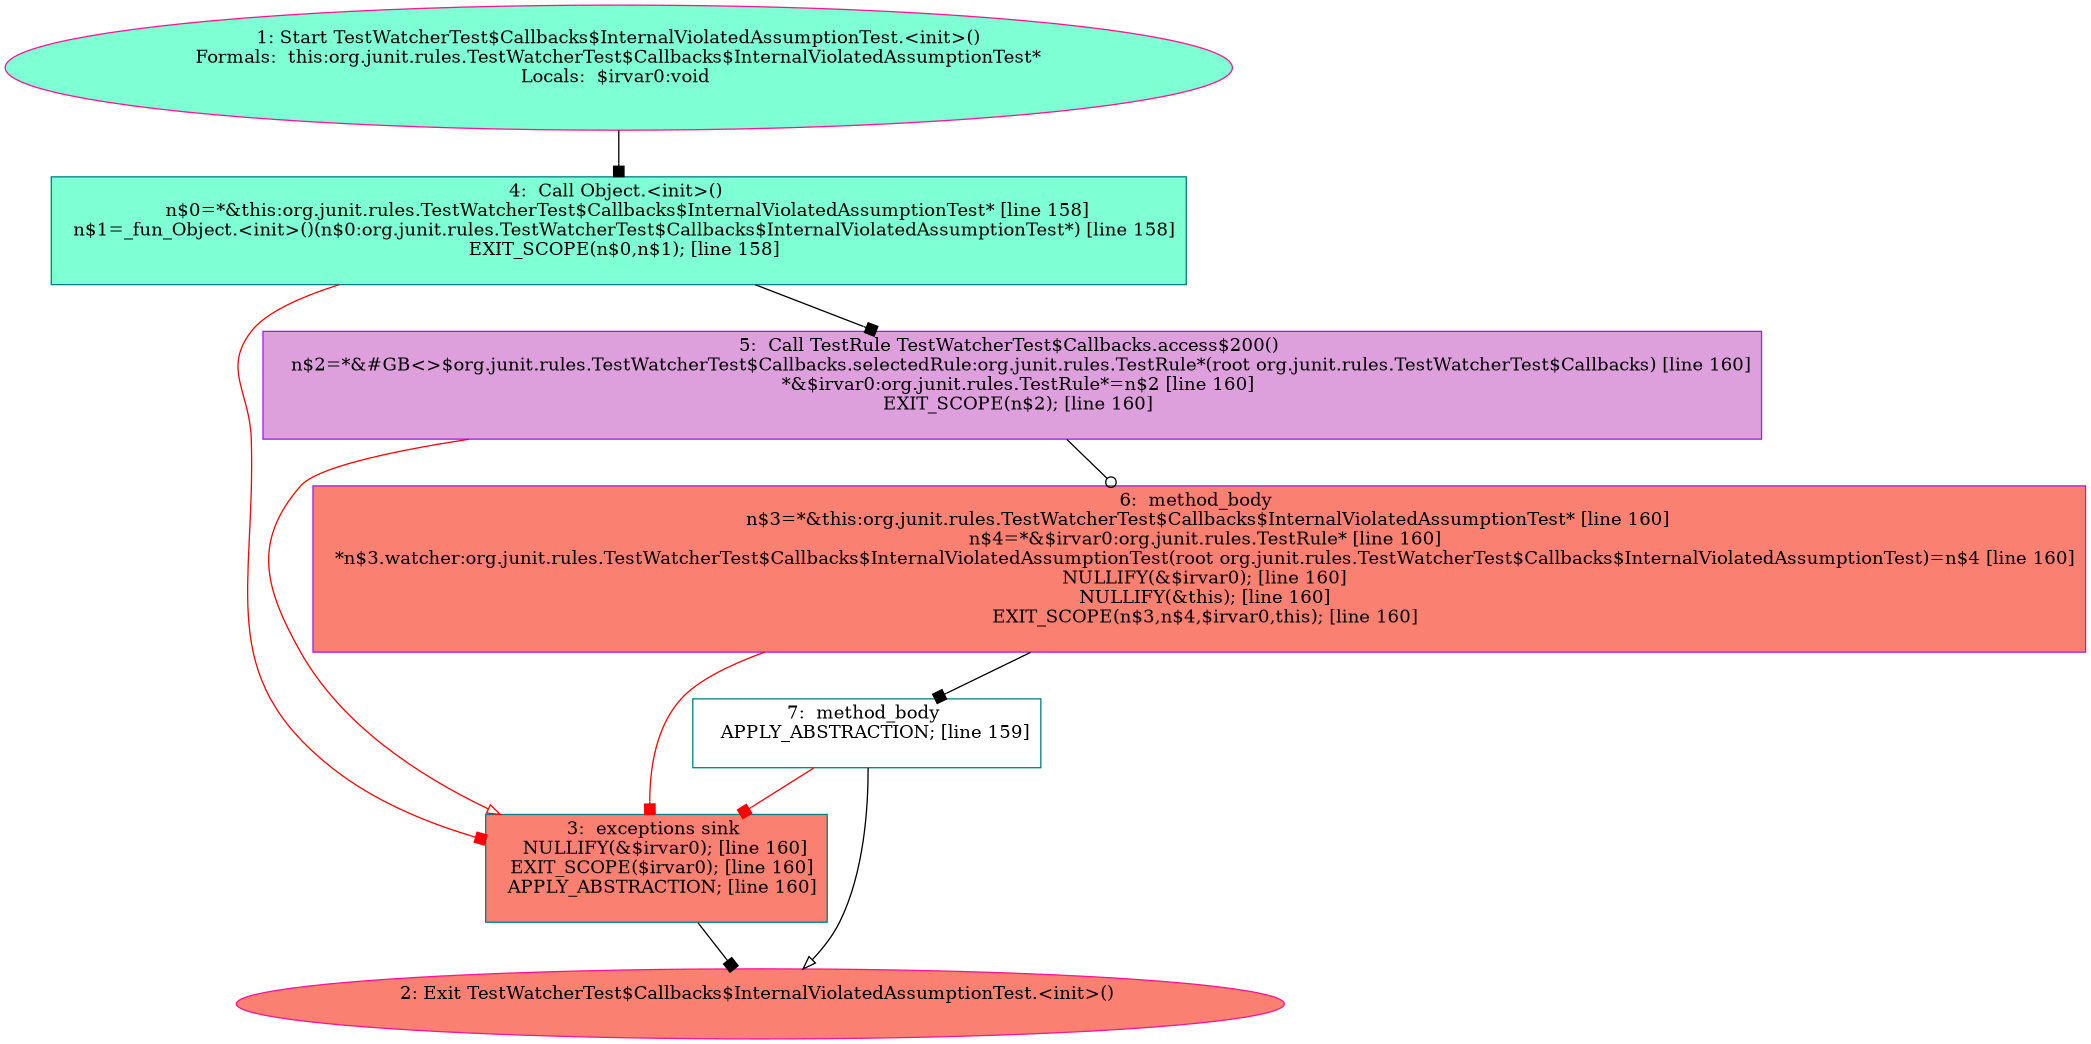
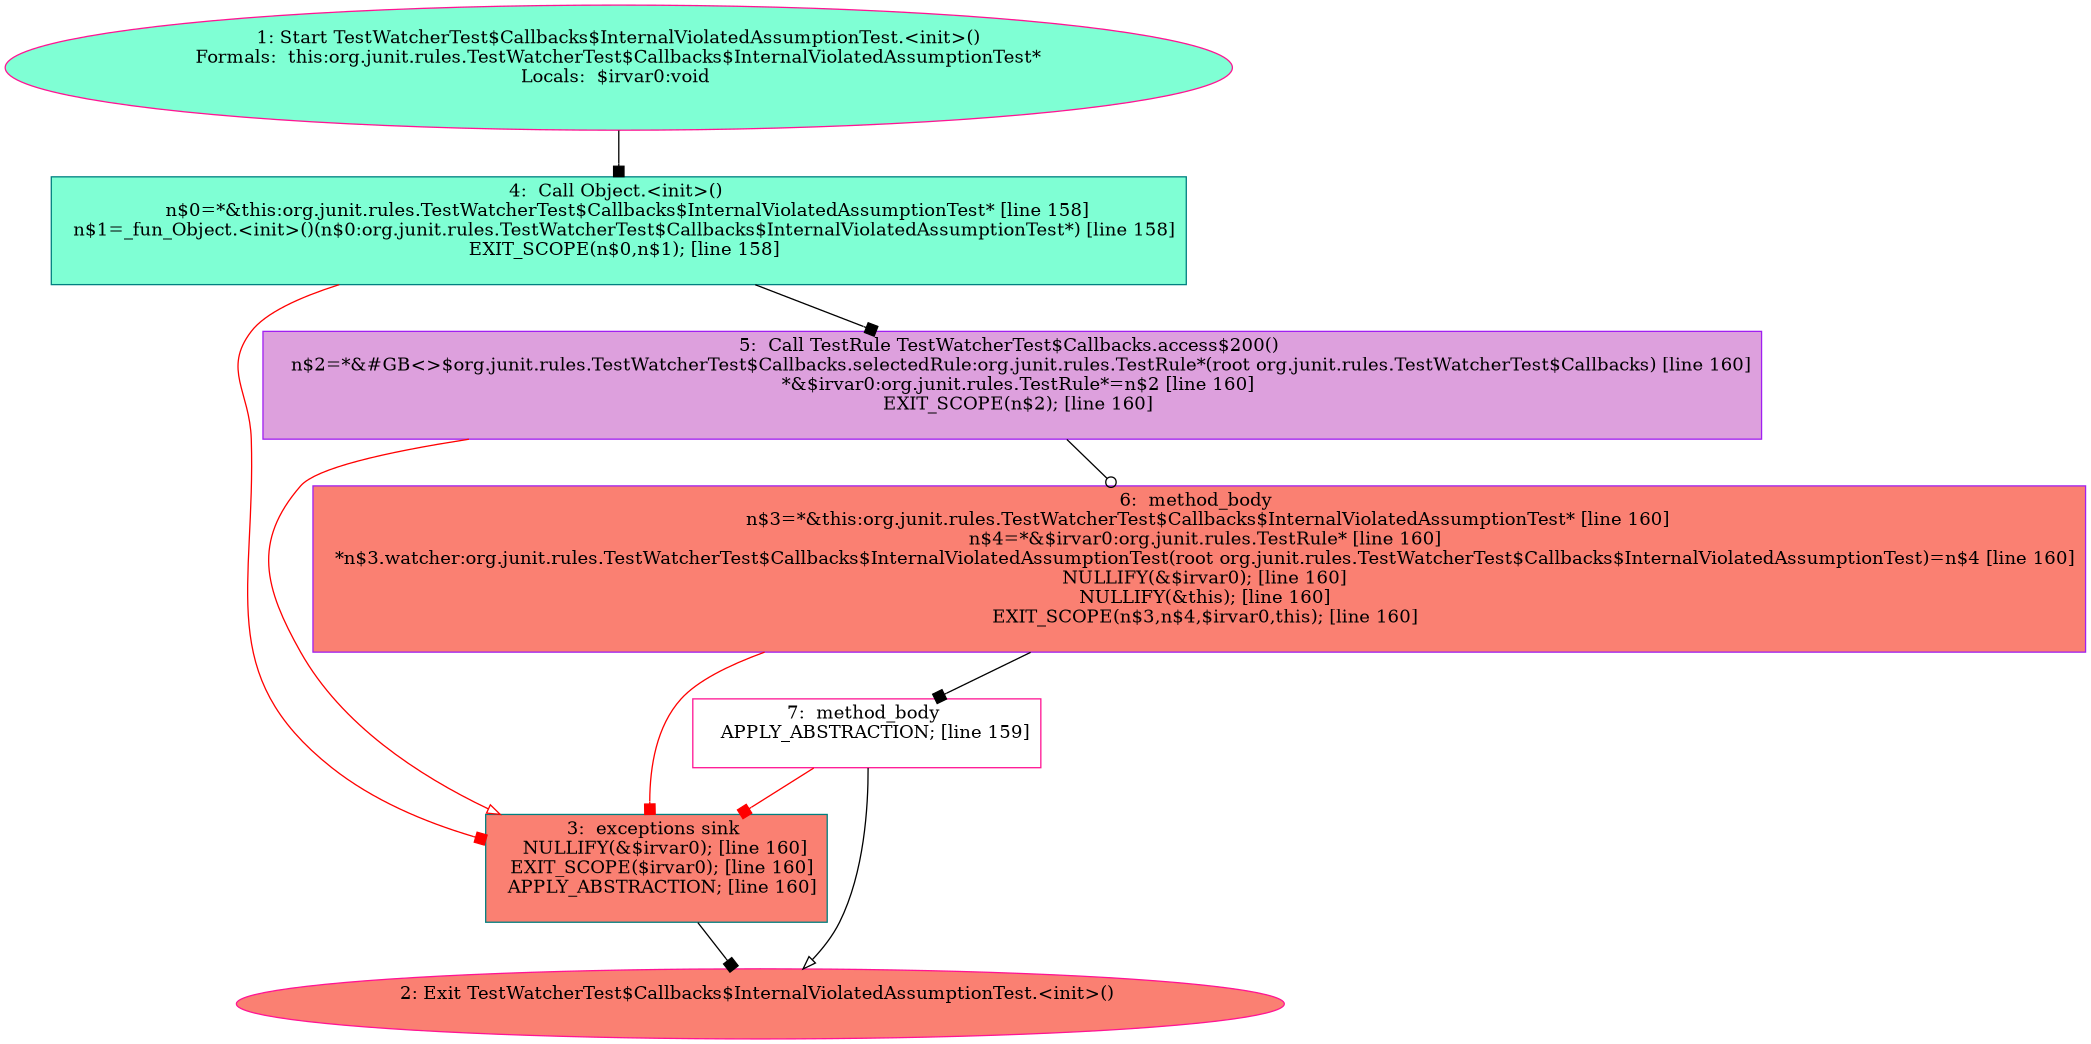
  digraph {
    node [color=deeppink style=filled fillcolor=salmon shape=box]
    edge [arrowhead=box]
    n1 [label="1: Start TestWatcherTest$Callbacks$InternalViolatedAssumptionTest.<init>()\nFormals:  this:org.junit.rules.TestWatcherTest$Callbacks$InternalViolatedAssumptionTest*\nLocals:  $irvar0:void \n  " fillcolor=aquamarine shape=""]
    n2 [label="4:  Call Object.<init>() \n   n$0=*&this:org.junit.rules.TestWatcherTest$Callbacks$InternalViolatedAssumptionTest* [line 158]\n  n$1=_fun_Object.<init>()(n$0:org.junit.rules.TestWatcherTest$Callbacks$InternalViolatedAssumptionTest*) [line 158]\n  EXIT_SCOPE(n$0,n$1); [line 158]\n " fillcolor=aquamarine color=teal]
    n3 [label="3:  exceptions sink \n   NULLIFY(&$irvar0); [line 160]\n  EXIT_SCOPE($irvar0); [line 160]\n  APPLY_ABSTRACTION; [line 160]\n " color=teal]
    n4 [label="5:  Call TestRule TestWatcherTest$Callbacks.access$200() \n   n$2=*&#GB<>$org.junit.rules.TestWatcherTest$Callbacks.selectedRule:org.junit.rules.TestRule*(root org.junit.rules.TestWatcherTest$Callbacks) [line 160]\n  *&$irvar0:org.junit.rules.TestRule*=n$2 [line 160]\n  EXIT_SCOPE(n$2); [line 160]\n " fillcolor=plum color=purple]
    n5 [label="2: Exit TestWatcherTest$Callbacks$InternalViolatedAssumptionTest.<init>() \n  " shape=""]
    n6 [label="6:  method_body \n   n$3=*&this:org.junit.rules.TestWatcherTest$Callbacks$InternalViolatedAssumptionTest* [line 160]\n  n$4=*&$irvar0:org.junit.rules.TestRule* [line 160]\n  *n$3.watcher:org.junit.rules.TestWatcherTest$Callbacks$InternalViolatedAssumptionTest(root org.junit.rules.TestWatcherTest$Callbacks$InternalViolatedAssumptionTest)=n$4 [line 160]\n  NULLIFY(&$irvar0); [line 160]\n  NULLIFY(&this); [line 160]\n  EXIT_SCOPE(n$3,n$4,$irvar0,this); [line 160]\n " color=purple]
-   n7 [label="7:  method_body \n   APPLY_ABSTRACTION; [line 159]\n " fillcolor=white color=teal]
+   n7 [label="7:  method_body \n   APPLY_ABSTRACTION; [line 159]\n " fillcolor=white]
    n1 -> n2
    n2 -> n3 [color=red]
    n2 -> n4
    n3 -> n5
    n4 -> n3 [color=red arrowhead=onormal]
    n4 -> n6 [arrowhead=odot]
    n6 -> n3 [color=red]
    n6 -> n7
    n7 -> n3 [color=red]
    n7 -> n5 [arrowhead=onormal]
  }
